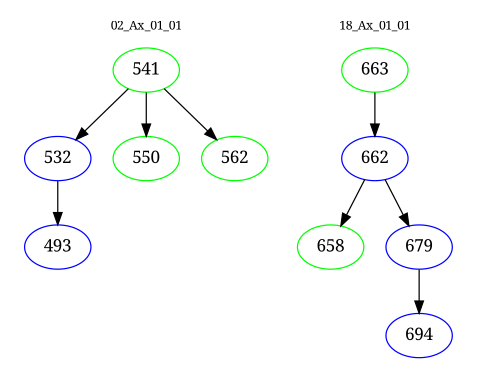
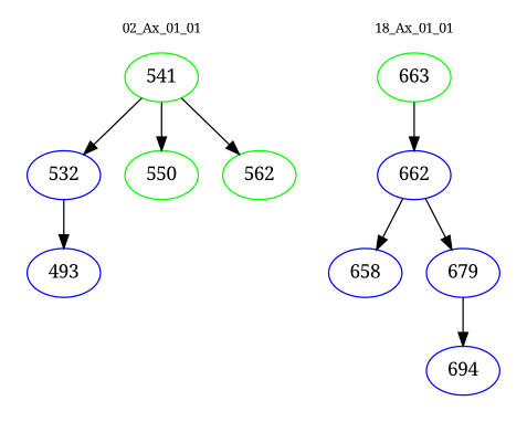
  digraph {
    fontname="Noto Serif"
    node [color=green fontname="Noto Serif"]
    edge [color=black fontname="Noto Serif"]
    n1 [label=541]
    n2 [color=blue label=532]
    n3 [label=550]
    n4 [label=562]
    n5 [color=blue label=493]
    n6 [color=blue label=662]
-   n7 [label=658]
+   n7 [color=blue label=658]
    n8 [label=663]
    n9 [color=blue label=679]
    n10 [color=blue label=694]
    subgraph cluster_1 {
      color=white
      fontsize=10
      label="02_Ax_01_01"
      n1
      n2
      n3
      n4
      n5
    }
    subgraph cluster_2 {
      color=white
      fontsize=10
      label="18_Ax_01_01"
      n6
      n7
      n8
      n9
      n10
    }
    n1 -> n2
    n1 -> n3
    n1 -> n4
    n2 -> n5
    n6 -> n7
    n6 -> n9
    n8 -> n6
    n9 -> n10
  }
